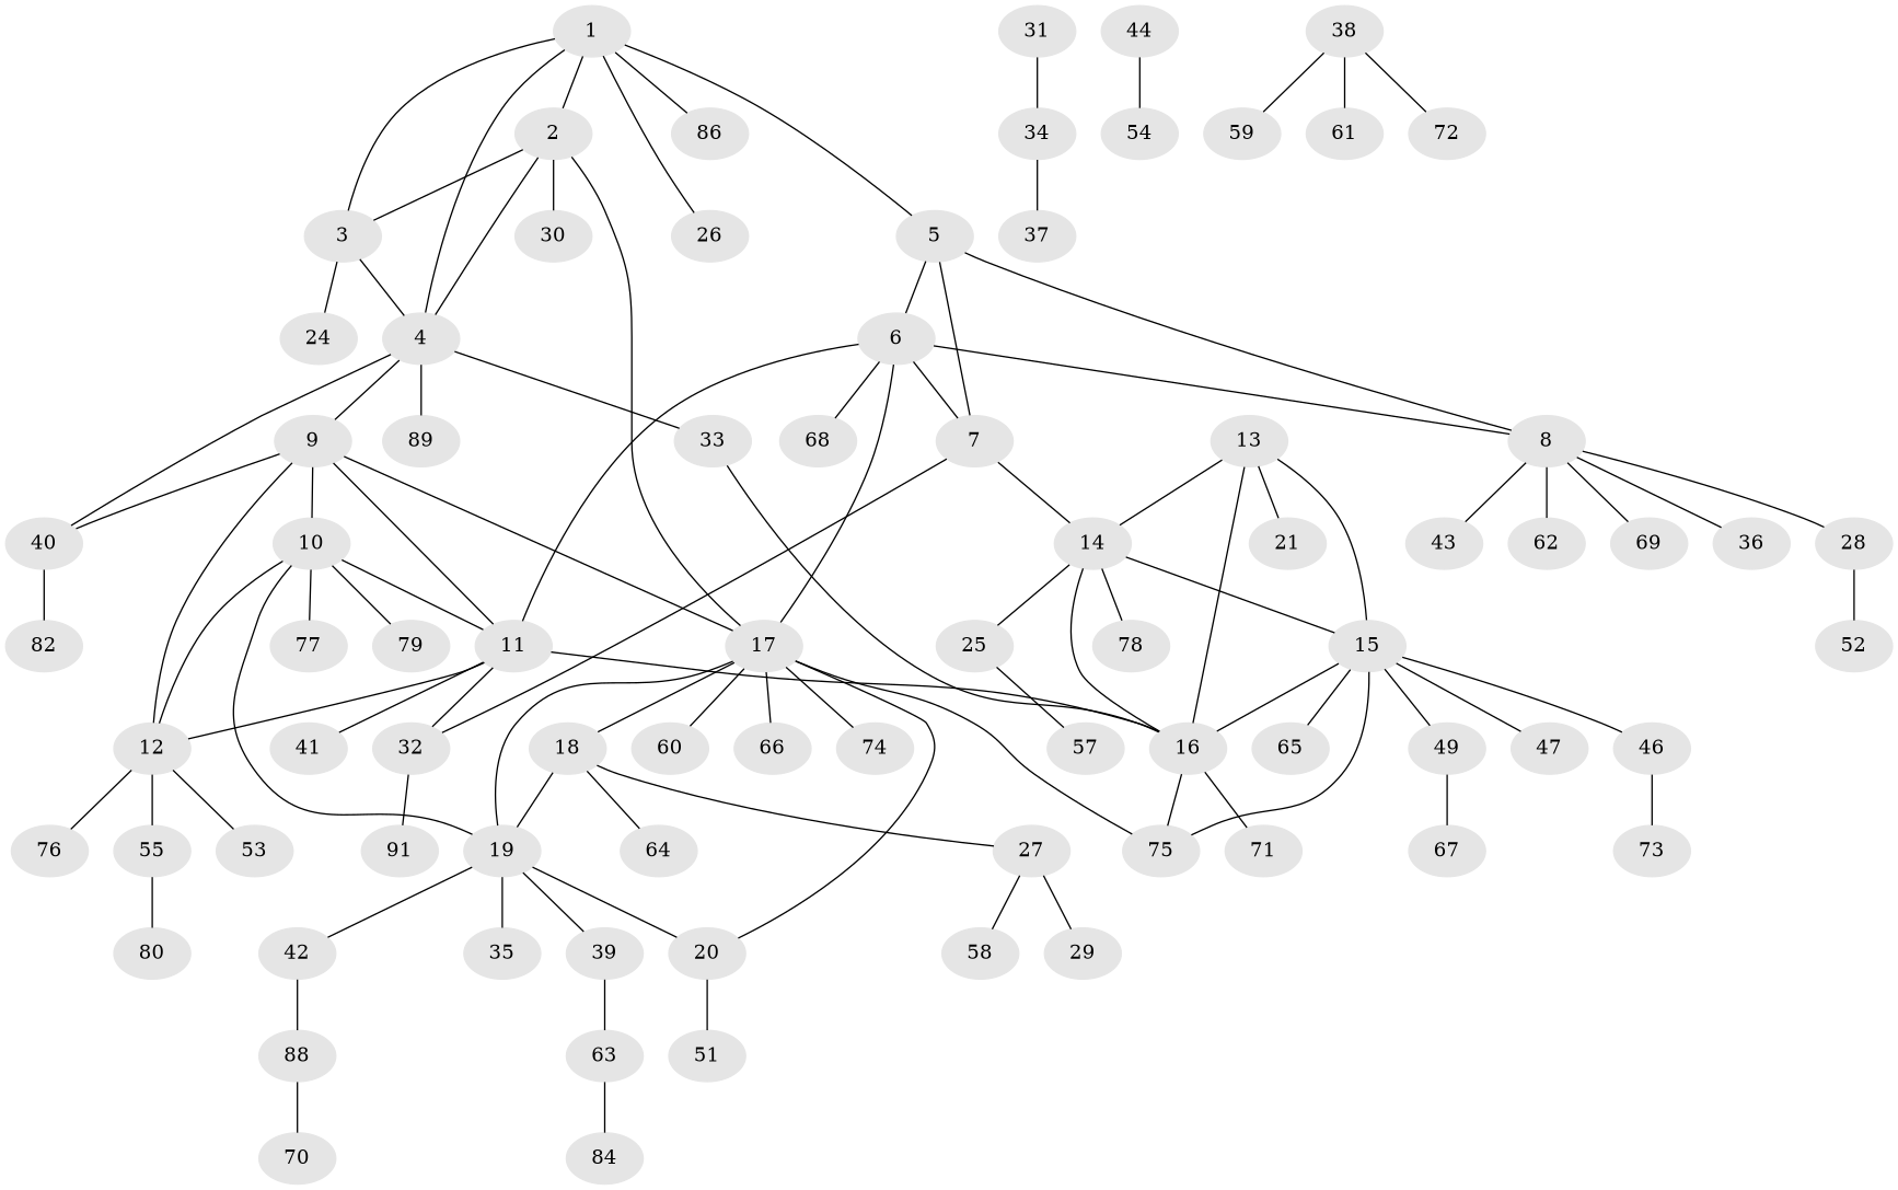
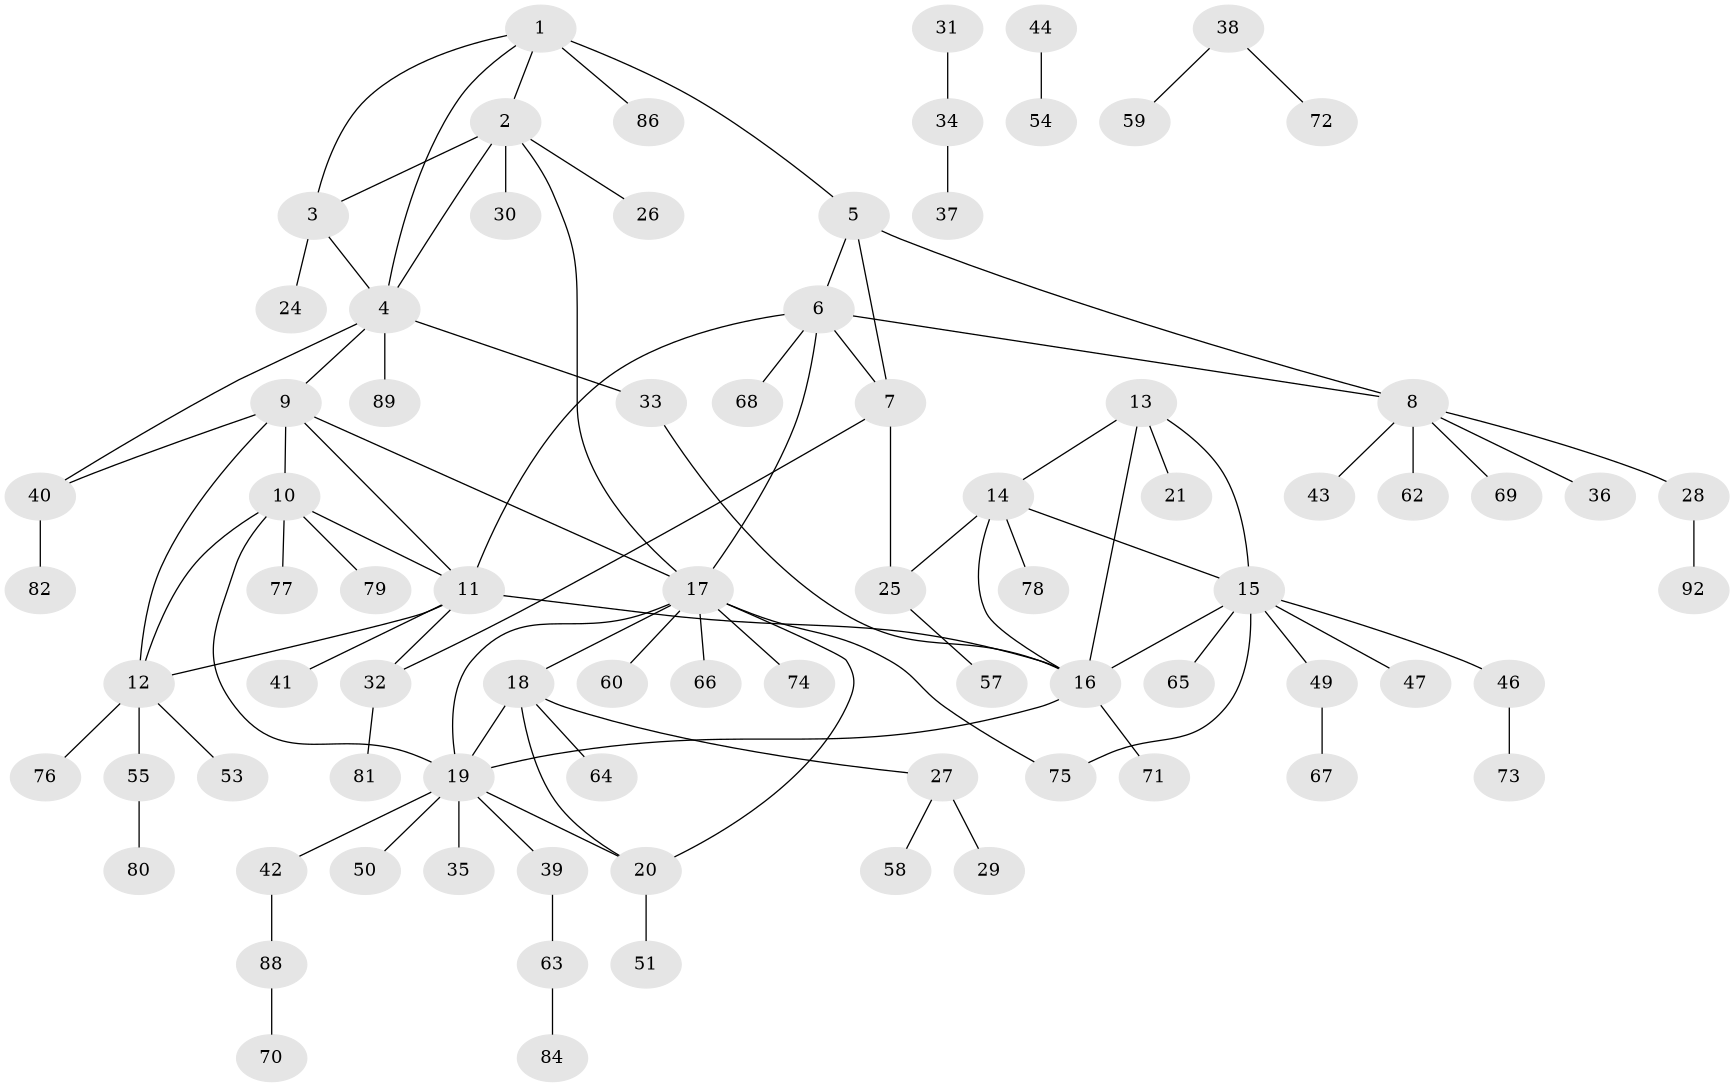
  graph {
    node [color=gray90 style=filled]
    1
    2
    3
    4
    5
    n6 [label=86]
    17
    26
    30
    24
    9
    33
    40
    n14 [label=89]
    6
    7
    8
    75
    19
    18
    20
    60
    66
    74
    11
    10
    12
    16
    71
    31
    34
    82
    68
    14
    32
    28
    36
    43
    62
    69
    41
    15
    25
    78
-   81 [label=91]
-   52
+   81
+   52 [label=92]
    44
    54
    77
    79
    53
    76
    55
    27
    29
    58
    13
    21
    46
    47
    49
    65
    38
    59
-   61
    72
    57
    73
    67
    35
    39
    42
+   50
    64
    51
    63
    n77 [label=88]
    37
    84
    80
    70
    1 -- 2
    1 -- 3
    1 -- 4
    1 -- 5
    1 -- n6
    2 -- 3
    2 -- 4
    2 -- 17
-   1 -- 26
+   2 -- 26
    2 -- 30
    3 -- 4
    3 -- 24
    4 -- 9
    4 -- 33
    4 -- 40
    4 -- n14
    5 -- 6
    5 -- 7
    5 -- 8
    17 -- 75
    17 -- 19
    17 -- 18
    17 -- 20
    17 -- 60
    17 -- 66
    17 -- 74
    9 -- 17
    9 -- 40
    9 -- 11
    9 -- 10
    9 -- 12
    33 -- 16
    40 -- 82
    6 -- 17
    6 -- 7
    6 -- 8
    6 -- 11
    6 -- 68
-   7 -- 14
+   7 -- 25
    7 -- 32
    8 -- 28
    8 -- 36
    8 -- 43
    8 -- 62
    8 -- 69
    19 -- 20
    19 -- 35
    19 -- 39
    19 -- 42
+   19 -- 50
    18 -- 19
+   18 -- 20
    18 -- 27
    18 -- 64
    20 -- 51
    11 -- 12
    11 -- 16
    11 -- 32
    11 -- 41
    10 -- 19
    10 -- 11
    10 -- 12
    10 -- 77
    10 -- 79
    12 -- 53
    12 -- 76
    12 -- 55
-   16 -- 75
+   16 -- 19
    16 -- 71
    31 -- 34
    34 -- 37
    14 -- 16
    14 -- 15
    14 -- 25
    14 -- 78
    32 -- 81
    28 -- 52
    15 -- 75
    15 -- 16
    15 -- 46
    15 -- 47
    15 -- 49
    15 -- 65
    25 -- 57
    44 -- 54
    55 -- 80
    27 -- 29
    27 -- 58
    13 -- 16
    13 -- 14
    13 -- 15
    13 -- 21
    46 -- 73
    49 -- 67
    38 -- 59
-   38 -- 61
    38 -- 72
    39 -- 63
    42 -- n77
    63 -- 84
    n77 -- 70
  }
